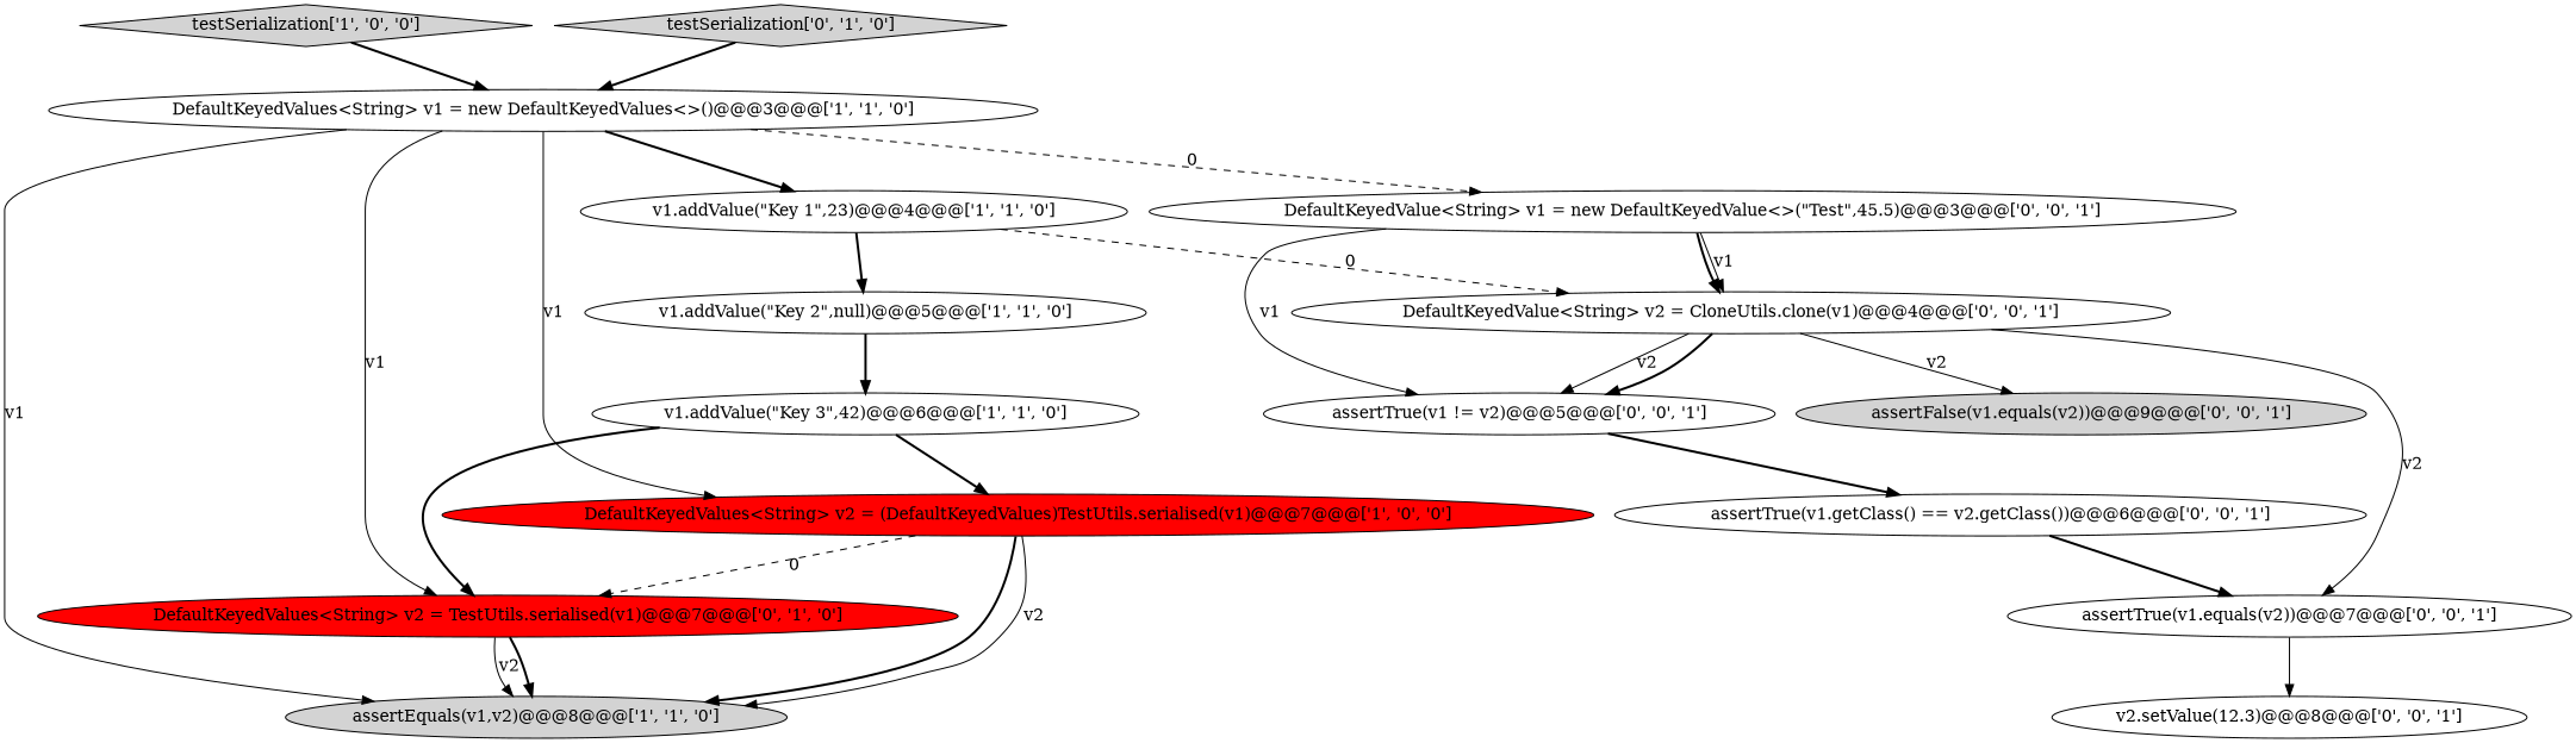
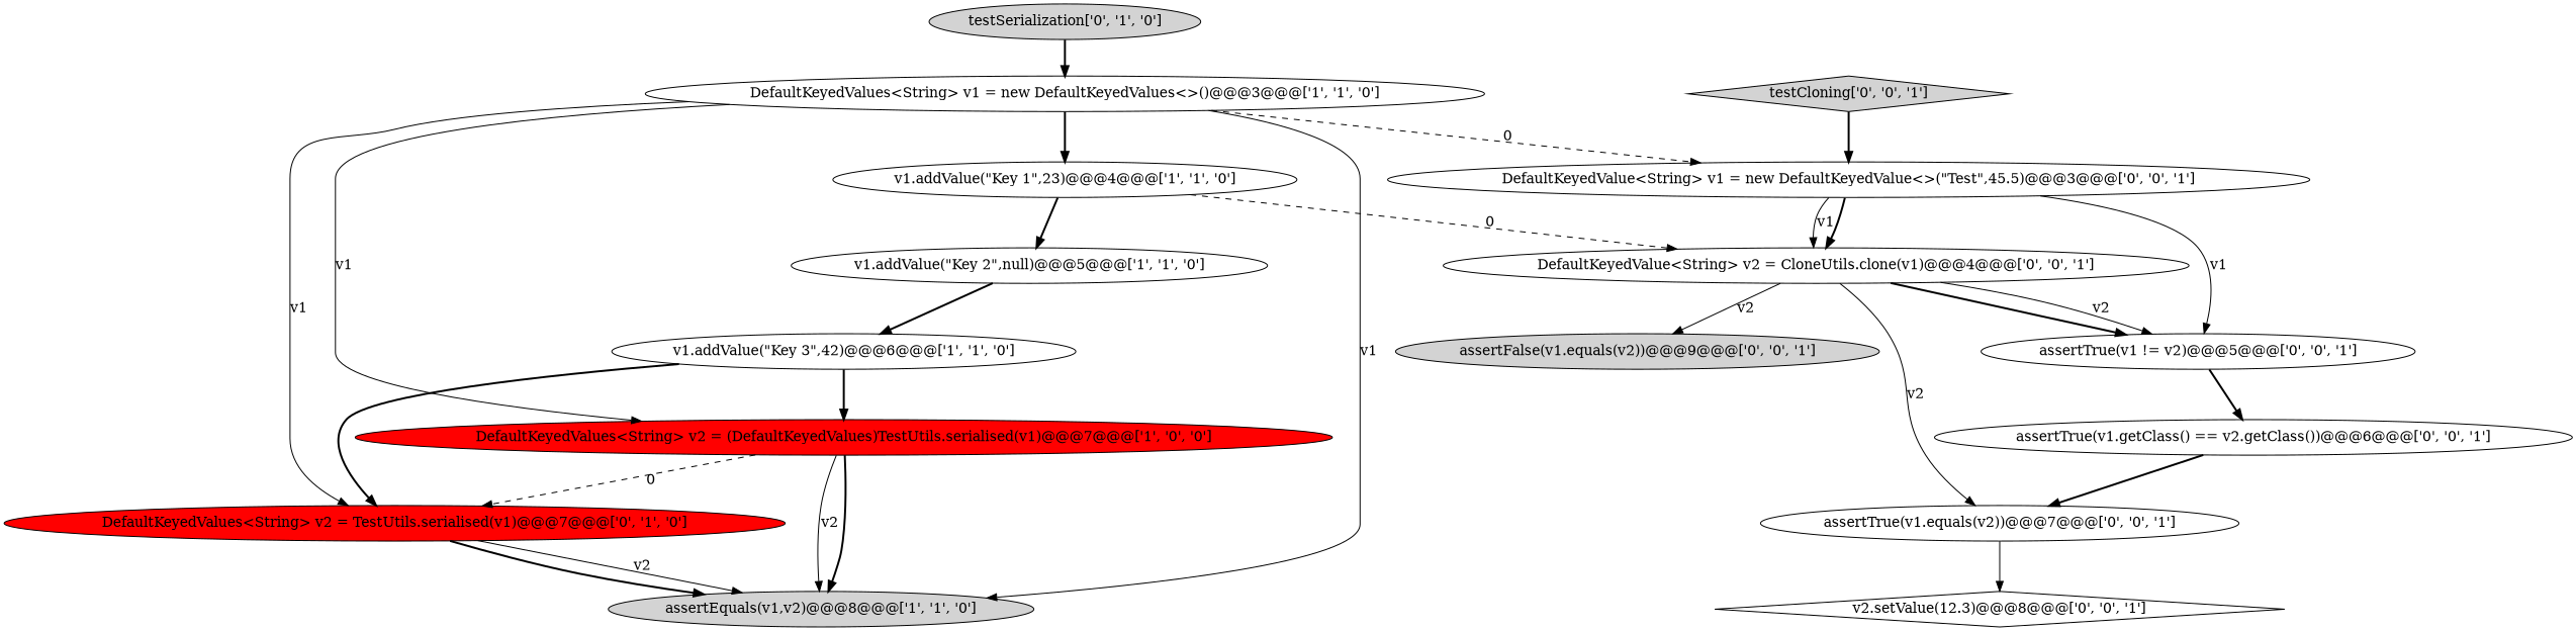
  digraph {
    node [fillcolor=white shape=ellipse style=filled]
    edge [style=bold]
    n1 [label="v1.addValue(\"Key 3\",42)@@@6@@@['1', '1', '0']"]
    n2 [fillcolor=red label="DefaultKeyedValues<String> v2 = TestUtils.serialised(v1)@@@7@@@['0', '1', '0']"]
    n3 [fillcolor=red label="DefaultKeyedValues<String> v2 = (DefaultKeyedValues)TestUtils.serialised(v1)@@@7@@@['1', '0', '0']"]
    n4 [fillcolor=lightgray label="assertEquals(v1,v2)@@@8@@@['1', '1', '0']"]
    n5 [label="DefaultKeyedValue<String> v2 = CloneUtils.clone(v1)@@@4@@@['0', '0', '1']"]
    n6 [label="assertTrue(v1 != v2)@@@5@@@['0', '0', '1']"]
    n7 [fillcolor=lightgray label="assertFalse(v1.equals(v2))@@@9@@@['0', '0', '1']"]
    n8 [label="assertTrue(v1.equals(v2))@@@7@@@['0', '0', '1']"]
    n9 [label="assertTrue(v1.getClass() == v2.getClass())@@@6@@@['0', '0', '1']"]
-   n10 [label="v2.setValue(12.3)@@@8@@@['0', '0', '1']"]
-   n11 [fillcolor=lightgray label="testSerialization['1', '0', '0']" shape=diamond]
+   n10 [label="v2.setValue(12.3)@@@8@@@['0', '0', '1']" shape=diamond]
    n12 [label="DefaultKeyedValues<String> v1 = new DefaultKeyedValues<>()@@@3@@@['1', '1', '0']"]
    n13 [label="DefaultKeyedValue<String> v1 = new DefaultKeyedValue<>(\"Test\",45.5)@@@3@@@['0', '0', '1']"]
    n14 [label="v1.addValue(\"Key 1\",23)@@@4@@@['1', '1', '0']"]
-   n15 [fillcolor=lightgray label="testSerialization['0', '1', '0']" shape=diamond]
+   n15 [fillcolor=lightgray label="testSerialization['0', '1', '0']"]
    n16 [label="v1.addValue(\"Key 2\",null)@@@5@@@['1', '1', '0']"]
+   n17 [fillcolor=lightgray label="testCloning['0', '0', '1']" shape=diamond]
    n1 -> n2
    n1 -> n3
    n2 -> n4 [label=v2 style=solid]
    n2 -> n4
    n3 -> n2 [label=0 style=dashed]
    n3 -> n4
    n3 -> n4 [label=v2 style=solid]
    n5 -> n6 [label=v2 style=solid]
    n5 -> n6
    n5 -> n7 [label=v2 style=solid]
    n5 -> n8 [label=v2 style=solid]
    n6 -> n9
    n8 -> n10 [style=solid]
    n9 -> n8
-   n11 -> n12
    n12 -> n2 [label=v1 style=solid]
    n12 -> n3 [label=v1 style=solid]
    n12 -> n4 [label=v1 style=solid]
    n12 -> n13 [label=0 style=dashed]
    n12 -> n14
    n13 -> n5 [label=v1 style=solid]
    n13 -> n5
    n13 -> n6 [label=v1 style=solid]
    n14 -> n5 [label=0 style=dashed]
    n14 -> n16
    n15 -> n12
    n16 -> n1
+   n17 -> n13
  }
